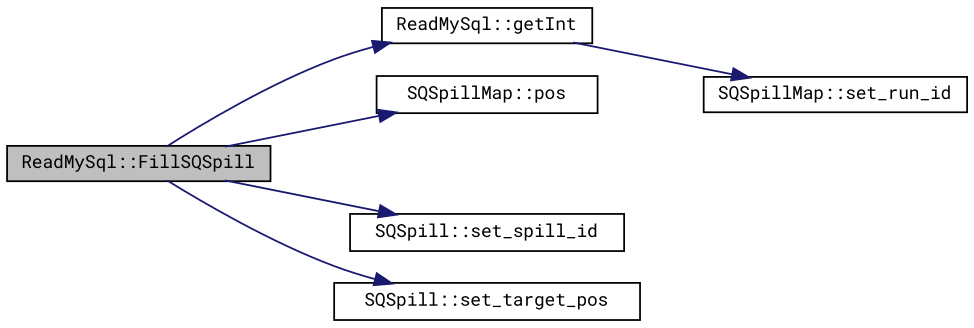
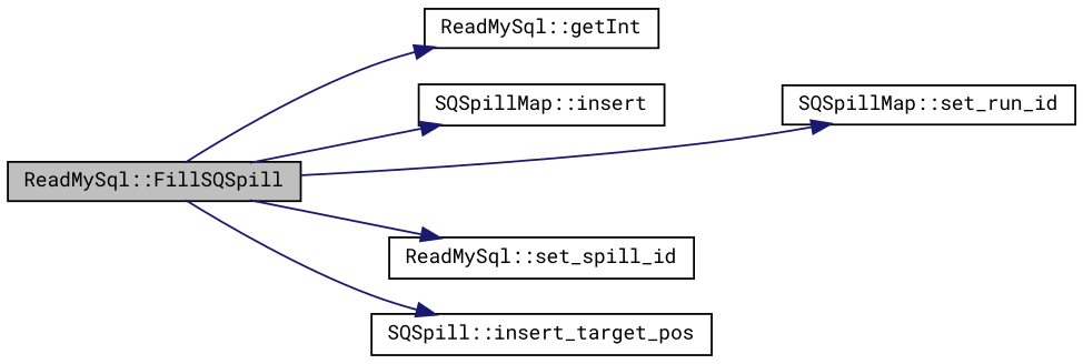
  digraph {
    fontname="Roboto Mono"
    rankdir=LR
    node [color=black fontname="Roboto Mono" fontsize=10 shape=record]
    edge [color=midnightblue fontname="Roboto Mono" fontsize=10 labelfontname=FreeSans labelfontsize=10 style=solid]
    n1 [fillcolor=grey75 fontcolor=black height=0.2 label="ReadMySql::FillSQSpill" style=filled width=0.4]
    n2 [height=0.2 label="ReadMySql::getInt" width=0.4]
-   n3 [height=0.2 label="SQSpillMap::pos" width=0.4]
+   n3 [height=0.2 label="SQSpillMap::insert" width=0.4]
    n4 [height=0.2 label="SQSpillMap::set_run_id" width=0.4]
-   n5 [height=0.2 label="SQSpill::set_spill_id" width=0.4]
-   n6 [height=0.2 label="SQSpill::set_target_pos" width=0.4]
+   n5 [height=0.2 label="ReadMySql::set_spill_id" width=0.4]
+   n6 [height=0.2 label="SQSpill::insert_target_pos" width=0.4]
    n1 -> n2
    n1 -> n3
-   n2 -> n4
+   n1 -> n4
    n1 -> n5
    n1 -> n6
  }
